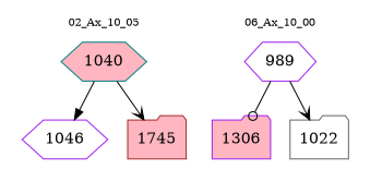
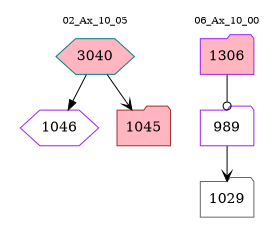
  digraph {
    node [color=purple fillcolor=lightpink shape=folder style=filled]
    edge [arrowhead=vee color=black]
-   n1 [color=teal label=1040 shape=hexagon]
+   n1 [color=teal label=3040 shape=hexagon]
    n2 [fillcolor=white label=1046 shape=hexagon]
-   n3 [color=brown label=1745]
-   n4 [fillcolor=white label=989 shape=hexagon]
+   n3 [color=brown label=1045]
+   n4 [fillcolor=white label=989]
    n5 [label=1306]
-   n6 [color=gray40 fillcolor=white label=1022]
+   n6 [color=gray40 fillcolor=white label=1029]
    subgraph cluster_1 {
      color=white
      fontsize=10
      label="02_Ax_10_05"
      n1
      n2
      n3
    }
    subgraph cluster_2 {
      color=white
      fontsize=10
      label="06_Ax_10_00"
      n4
      n5
      n6
    }
    n1 -> n2 [arrowhead=normal]
    n1 -> n3
-   n4 -> n5 [arrowhead=odot]
+   n5 -> n4 [arrowhead=odot]
    n4 -> n6
  }
